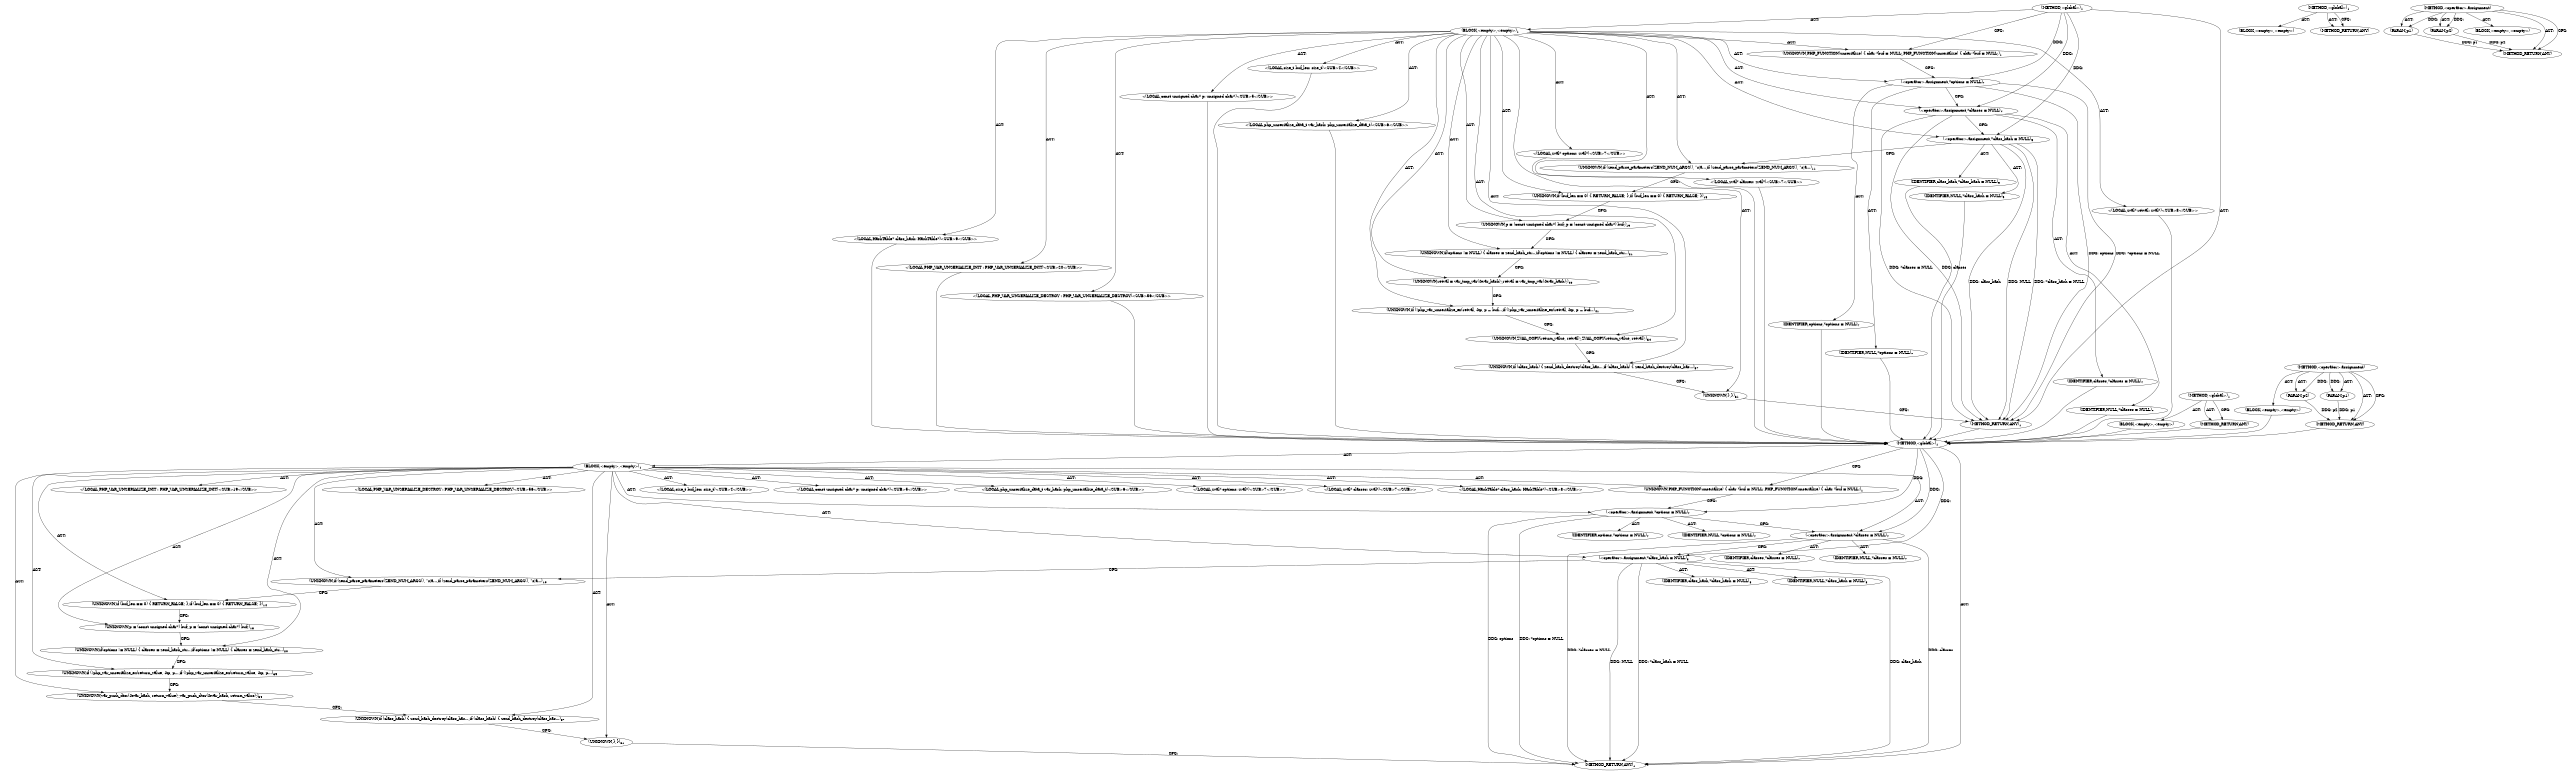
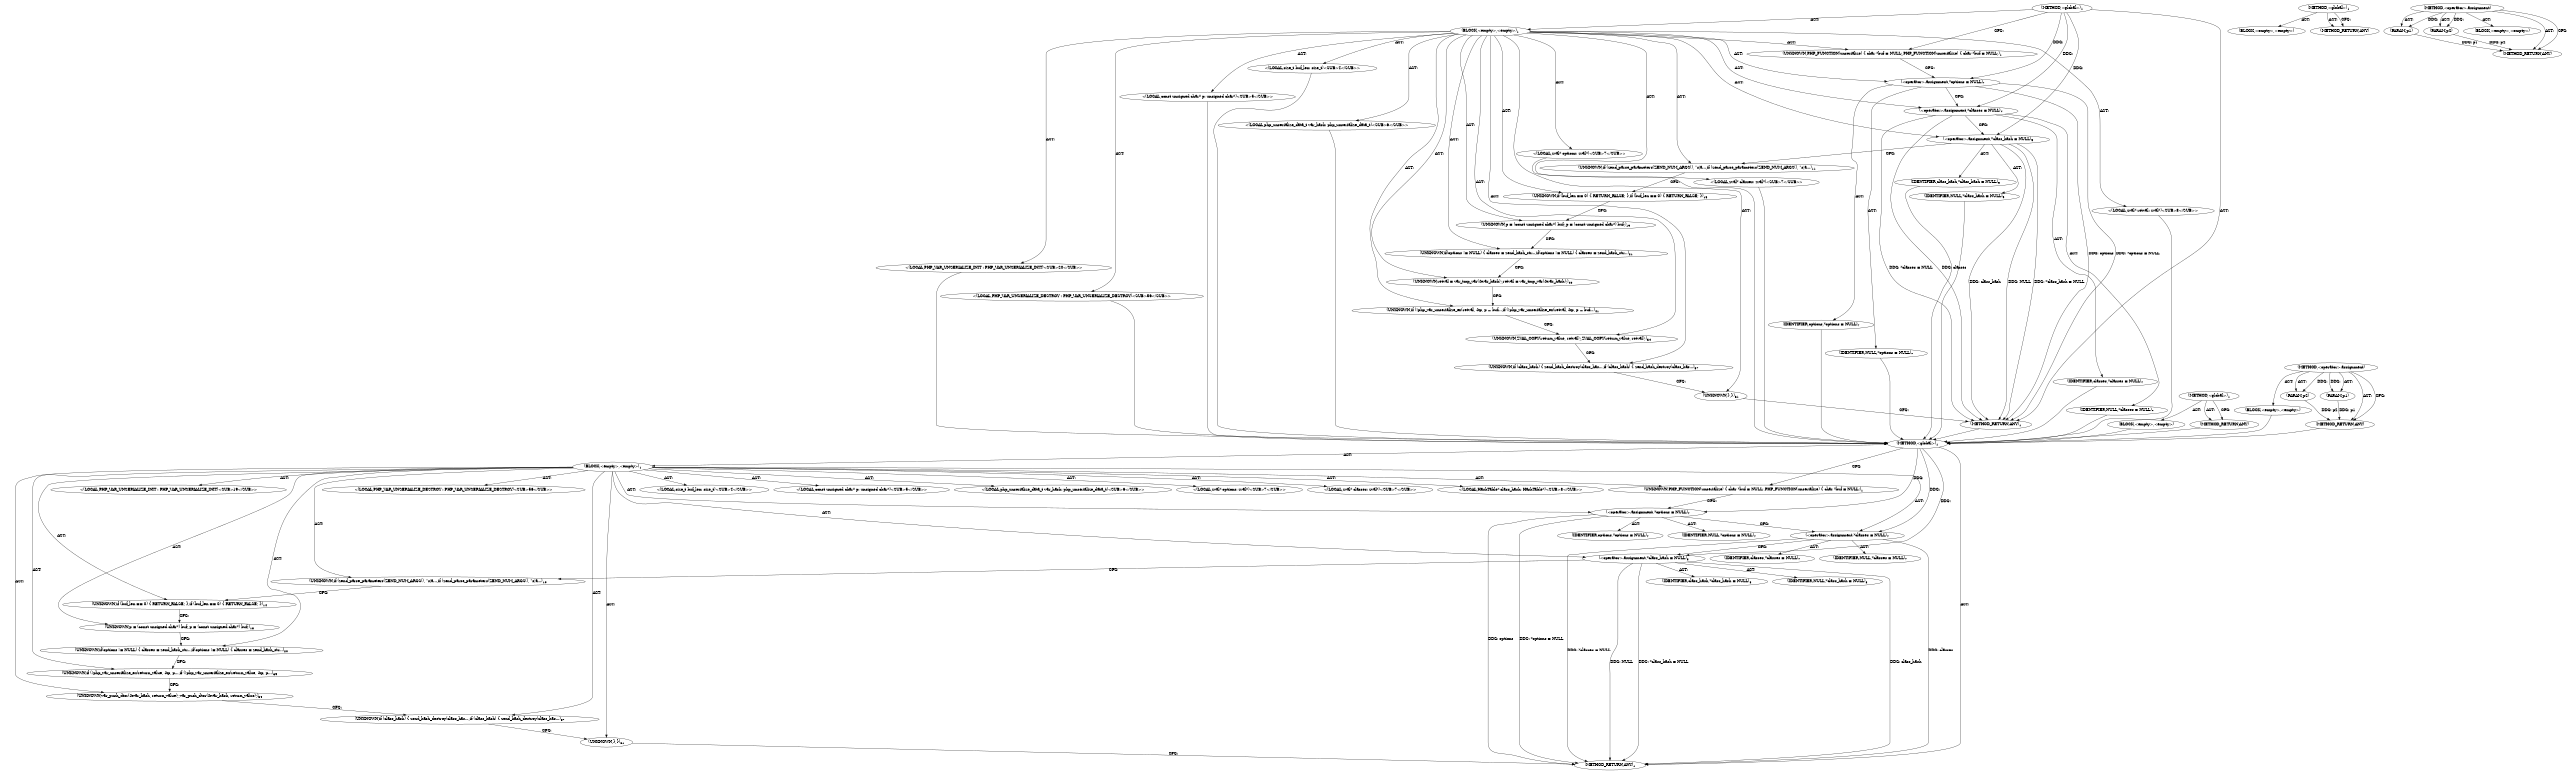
  digraph {
    fontname="DejaVu Serif"
    node [fontname="DejaVu Serif"]
    edge [fontname="DejaVu Serif"]
    n1 [label=<(METHOD,&lt;global&gt;)<SUB>1</SUB>>]
    n2 [label=<(BLOCK,&lt;empty&gt;,&lt;empty&gt;)<SUB>1</SUB>>]
    n3 [label=<(UNKNOWN,PHP_FUNCTION(unserialize) { 	char *buf = NULL;,PHP_FUNCTION(unserialize) { 	char *buf = NULL;)<SUB>1</SUB>>]
    n4 [label=<(&lt;operator&gt;.assignment,*options = NULL)<SUB>7</SUB>>]
    n5 [label=<(&lt;operator&gt;.assignment,*classes = NULL)<SUB>7</SUB>>]
    n6 [label=<(&lt;operator&gt;.assignment,*class_hash = NULL)<SUB>8</SUB>>]
    n7 [label=<(METHOD_RETURN,ANY)<SUB>1</SUB>>]
    n8 [label="<(LOCAL,size_t buf_len: size_t)<SUB>4</SUB>>"]
    n9 [label="<(LOCAL,const unsigned char* p: unsigned char*)<SUB>5</SUB>>"]
    n10 [label="<(LOCAL,php_unserialize_data_t var_hash: php_unserialize_data_t)<SUB>6</SUB>>"]
    n11 [label="<(LOCAL,zval* options: zval*)<SUB>7</SUB>>"]
    n12 [label="<(LOCAL,zval* classes: zval*)<SUB>7</SUB>>"]
    n13 [label="<(LOCAL,HashTable* class_hash: HashTable*)<SUB>8</SUB>>"]
    n14 [label=<(UNKNOWN,if (zend_parse_parameters(ZEND_NUM_ARGS(), &quot;s|a...,if (zend_parse_parameters(ZEND_NUM_ARGS(), &quot;s|a...)<SUB>10</SUB>>]
    n15 [label=<(UNKNOWN,if (buf_len == 0) { 		RETURN_FALSE; 	},if (buf_len == 0) { 		RETURN_FALSE; 	})<SUB>14</SUB>>]
    n16 [label=<(UNKNOWN,p = (const unsigned char*) buf;,p = (const unsigned char*) buf;)<SUB>18</SUB>>]
    n17 [label="<(LOCAL,PHP_VAR_UNSERIALIZE_INIT : PHP_VAR_UNSERIALIZE_INIT)<SUB>19</SUB>>"]
    n18 [label=<(UNKNOWN,if(options != NULL) { 		classes = zend_hash_str...,if(options != NULL) { 		classes = zend_hash_str...)<SUB>20</SUB>>]
    n19 [label=<(UNKNOWN,if (!php_var_unserialize_ex(return_value, &amp;p, p...,if (!php_var_unserialize_ex(return_value, &amp;p, p...)<SUB>39</SUB>>]
    n20 [label=<(UNKNOWN,var_push_dtor(&amp;var_hash, return_value);,var_push_dtor(&amp;var_hash, return_value);)<SUB>54</SUB>>]
    n21 [label="<(LOCAL,PHP_VAR_UNSERIALIZE_DESTROY : PHP_VAR_UNSERIALIZE_DESTROY)<SUB>56</SUB>>"]
    n22 [label=<(UNKNOWN,if (class_hash) { 		zend_hash_destroy(class_has...,if (class_hash) { 		zend_hash_destroy(class_has...)<SUB>57</SUB>>]
    n23 [label=<(UNKNOWN,},})<SUB>61</SUB>>]
    n24 [label=<(IDENTIFIER,options,*options = NULL)<SUB>7</SUB>>]
    n25 [label=<(IDENTIFIER,NULL,*options = NULL)<SUB>7</SUB>>]
    n26 [label=<(IDENTIFIER,classes,*classes = NULL)<SUB>7</SUB>>]
    n27 [label=<(IDENTIFIER,NULL,*classes = NULL)<SUB>7</SUB>>]
    n28 [label=<(IDENTIFIER,class_hash,*class_hash = NULL)<SUB>8</SUB>>]
    n29 [label=<(IDENTIFIER,NULL,*class_hash = NULL)<SUB>8</SUB>>]
    n30 [label=<(METHOD,&lt;global&gt;)<SUB>1</SUB>>]
    n31 [label=<(BLOCK,&lt;empty&gt;,&lt;empty&gt;)>]
    n32 [label=<(METHOD_RETURN,ANY)>]
    n33 [label=<(METHOD,&lt;operator&gt;.assignment)>]
    n34 [label=<(PARAM,p1)>]
    n35 [label=<(PARAM,p2)>]
    n36 [label=<(BLOCK,&lt;empty&gt;,&lt;empty&gt;)>]
    n37 [label=<(METHOD_RETURN,ANY)>]
    n38 [label=<(METHOD,&lt;global&gt;)<SUB>1</SUB>>]
    n39 [label=<(BLOCK,&lt;empty&gt;,&lt;empty&gt;)<SUB>1</SUB>>]
    n40 [label=<(UNKNOWN,PHP_FUNCTION(unserialize) { 	char *buf = NULL;,PHP_FUNCTION(unserialize) { 	char *buf = NULL;)<SUB>1</SUB>>]
    n41 [label=<(&lt;operator&gt;.assignment,*options = NULL)<SUB>7</SUB>>]
    n42 [label=<(&lt;operator&gt;.assignment,*classes = NULL)<SUB>7</SUB>>]
    n43 [label=<(&lt;operator&gt;.assignment,*class_hash = NULL)<SUB>9</SUB>>]
    n44 [label=<(METHOD_RETURN,ANY)<SUB>1</SUB>>]
    n45 [label="<(LOCAL,size_t buf_len: size_t)<SUB>4</SUB>>"]
    n46 [label="<(LOCAL,const unsigned char* p: unsigned char*)<SUB>5</SUB>>"]
    n47 [label="<(LOCAL,php_unserialize_data_t var_hash: php_unserialize_data_t)<SUB>6</SUB>>"]
    n48 [label="<(LOCAL,zval* options: zval*)<SUB>7</SUB>>"]
    n49 [label="<(LOCAL,zval* classes: zval*)<SUB>7</SUB>>"]
    n50 [label="<(LOCAL,zval* retval: zval*)<SUB>8</SUB>>"]
-   n51 [label="<(LOCAL,HashTable* class_hash: HashTable*)<SUB>9</SUB>>"]
    n52 [label=<(UNKNOWN,if (zend_parse_parameters(ZEND_NUM_ARGS(), &quot;s|a...,if (zend_parse_parameters(ZEND_NUM_ARGS(), &quot;s|a...)<SUB>11</SUB>>]
    n53 [label=<(UNKNOWN,if (buf_len == 0) { 		RETURN_FALSE; 	},if (buf_len == 0) { 		RETURN_FALSE; 	})<SUB>15</SUB>>]
    n54 [label=<(UNKNOWN,p = (const unsigned char*) buf;,p = (const unsigned char*) buf;)<SUB>19</SUB>>]
    n55 [label="<(LOCAL,PHP_VAR_UNSERIALIZE_INIT : PHP_VAR_UNSERIALIZE_INIT)<SUB>20</SUB>>"]
    n56 [label=<(UNKNOWN,if(options != NULL) { 		classes = zend_hash_str...,if(options != NULL) { 		classes = zend_hash_str...)<SUB>21</SUB>>]
    n57 [label=<(UNKNOWN,retval = var_tmp_var(&amp;var_hash);,retval = var_tmp_var(&amp;var_hash);)<SUB>40</SUB>>]
    n58 [label=<(UNKNOWN,if (!php_var_unserialize_ex(retval, &amp;p, p + buf...,if (!php_var_unserialize_ex(retval, &amp;p, p + buf...)<SUB>41</SUB>>]
    n59 [label=<(UNKNOWN,ZVAL_COPY(return_value, retval);,ZVAL_COPY(return_value, retval);)<SUB>54</SUB>>]
    n60 [label="<(LOCAL,PHP_VAR_UNSERIALIZE_DESTROY : PHP_VAR_UNSERIALIZE_DESTROY)<SUB>56</SUB>>"]
    n61 [label=<(UNKNOWN,if (class_hash) { 		zend_hash_destroy(class_has...,if (class_hash) { 		zend_hash_destroy(class_has...)<SUB>57</SUB>>]
    n62 [label=<(UNKNOWN,},})<SUB>61</SUB>>]
    n63 [label=<(IDENTIFIER,options,*options = NULL)<SUB>7</SUB>>]
    n64 [label=<(IDENTIFIER,NULL,*options = NULL)<SUB>7</SUB>>]
    n65 [label=<(IDENTIFIER,classes,*classes = NULL)<SUB>7</SUB>>]
    n66 [label=<(IDENTIFIER,NULL,*classes = NULL)<SUB>7</SUB>>]
    n67 [label=<(IDENTIFIER,class_hash,*class_hash = NULL)<SUB>9</SUB>>]
    n68 [label=<(IDENTIFIER,NULL,*class_hash = NULL)<SUB>9</SUB>>]
    n69 [label=<(METHOD,&lt;global&gt;)<SUB>1</SUB>>]
    n70 [label=<(BLOCK,&lt;empty&gt;,&lt;empty&gt;)>]
    n71 [label=<(METHOD_RETURN,ANY)>]
    n72 [label=<(METHOD,&lt;operator&gt;.assignment)>]
    n73 [label=<(PARAM,p1)>]
    n74 [label=<(PARAM,p2)>]
    n75 [label=<(BLOCK,&lt;empty&gt;,&lt;empty&gt;)>]
    n76 [label=<(METHOD_RETURN,ANY)>]
    n1 -> n2 [label="AST: "]
    n1 -> n3 [label="CFG: "]
    n1 -> n4 [label="DDG: "]
    n1 -> n5 [label="DDG: "]
    n1 -> n6 [label="DDG: "]
    n1 -> n7 [label="AST: "]
    n2 -> n3 [label="AST: "]
    n2 -> n4 [label="AST: "]
    n2 -> n5 [label="AST: "]
    n2 -> n6 [label="AST: "]
    n2 -> n8 [label="AST: "]
    n2 -> n9 [label="AST: "]
    n2 -> n10 [label="AST: "]
    n2 -> n11 [label="AST: "]
    n2 -> n12 [label="AST: "]
    n2 -> n13 [label="AST: "]
    n2 -> n14 [label="AST: "]
    n2 -> n15 [label="AST: "]
    n2 -> n16 [label="AST: "]
    n2 -> n17 [label="AST: "]
    n2 -> n18 [label="AST: "]
    n2 -> n19 [label="AST: "]
    n2 -> n20 [label="AST: "]
    n2 -> n21 [label="AST: "]
    n2 -> n22 [label="AST: "]
    n2 -> n23 [label="AST: "]
    n3 -> n4 [label="CFG: "]
    n4 -> n5 [label="CFG: "]
    n4 -> n7 [label="DDG: options"]
    n4 -> n7 [label="DDG: *options = NULL"]
    n4 -> n24 [label="AST: "]
    n4 -> n25 [label="AST: "]
    n5 -> n6 [label="CFG: "]
    n5 -> n7 [label="DDG: classes"]
    n5 -> n7 [label="DDG: *classes = NULL"]
    n5 -> n26 [label="AST: "]
    n5 -> n27 [label="AST: "]
    n6 -> n7 [label="DDG: class_hash"]
    n6 -> n7 [label="DDG: NULL"]
    n6 -> n7 [label="DDG: *class_hash = NULL"]
    n6 -> n14 [label="CFG: "]
    n6 -> n28 [label="AST: "]
    n6 -> n29 [label="AST: "]
    n14 -> n15 [label="CFG: "]
    n15 -> n16 [label="CFG: "]
    n16 -> n18 [label="CFG: "]
    n18 -> n19 [label="CFG: "]
    n19 -> n20 [label="CFG: "]
    n20 -> n22 [label="CFG: "]
    n22 -> n23 [label="CFG: "]
    n23 -> n7 [label="CFG: "]
    n30 -> n31 [label="AST: "]
    n30 -> n32 [label="AST: "]
    n30 -> n32 [label="CFG: "]
    n33 -> n34 [label="AST: "]
    n33 -> n34 [label="DDG: "]
    n33 -> n35 [label="AST: "]
    n33 -> n35 [label="DDG: "]
    n33 -> n36 [label="AST: "]
    n33 -> n37 [label="AST: "]
    n33 -> n37 [label="CFG: "]
    n34 -> n37 [label="DDG: p1"]
    n35 -> n37 [label="DDG: p2"]
    n38 -> n39 [label="AST: "]
    n38 -> n40 [label="CFG: "]
    n38 -> n41 [label="DDG: "]
    n38 -> n42 [label="DDG: "]
    n38 -> n43 [label="DDG: "]
    n38 -> n44 [label="AST: "]
    n39 -> n40 [label="AST: "]
    n39 -> n41 [label="AST: "]
    n39 -> n42 [label="AST: "]
    n39 -> n43 [label="AST: "]
    n39 -> n45 [label="AST: "]
    n39 -> n46 [label="AST: "]
    n39 -> n47 [label="AST: "]
    n39 -> n48 [label="AST: "]
    n39 -> n49 [label="AST: "]
    n39 -> n50 [label="AST: "]
-   n39 -> n51 [label="AST: "]
    n39 -> n52 [label="AST: "]
    n39 -> n53 [label="AST: "]
    n39 -> n54 [label="AST: "]
    n39 -> n55 [label="AST: "]
    n39 -> n56 [label="AST: "]
    n39 -> n57 [label="AST: "]
    n39 -> n58 [label="AST: "]
    n39 -> n59 [label="AST: "]
    n39 -> n60 [label="AST: "]
    n39 -> n61 [label="AST: "]
    n39 -> n62 [label="AST: "]
    n40 -> n41 [label="CFG: "]
    n41 -> n42 [label="CFG: "]
    n41 -> n44 [label="DDG: options"]
    n41 -> n44 [label="DDG: *options = NULL"]
    n41 -> n63 [label="AST: "]
    n41 -> n64 [label="AST: "]
    n42 -> n43 [label="CFG: "]
    n42 -> n44 [label="DDG: classes"]
    n42 -> n44 [label="DDG: *classes = NULL"]
    n42 -> n65 [label="AST: "]
    n42 -> n66 [label="AST: "]
    n43 -> n44 [label="DDG: class_hash"]
    n43 -> n44 [label="DDG: NULL"]
    n43 -> n44 [label="DDG: *class_hash = NULL"]
    n43 -> n52 [label="CFG: "]
    n43 -> n67 [label="AST: "]
    n43 -> n68 [label="AST: "]
    n44 -> n1
    n45 -> n1
    n46 -> n1
    n47 -> n1
    n48 -> n1
    n49 -> n1
    n50 -> n1
-   n51 -> n1
    n52 -> n53 [label="CFG: "]
    n53 -> n54 [label="CFG: "]
    n54 -> n56 [label="CFG: "]
    n55 -> n1
    n56 -> n57 [label="CFG: "]
    n57 -> n58 [label="CFG: "]
    n58 -> n59 [label="CFG: "]
    n59 -> n61 [label="CFG: "]
    n60 -> n1
    n61 -> n62 [label="CFG: "]
    n62 -> n44 [label="CFG: "]
    n63 -> n1
    n64 -> n1
    n65 -> n1
    n66 -> n1
    n67 -> n1
    n68 -> n1
    n69 -> n70 [label="AST: "]
    n69 -> n71 [label="AST: "]
    n69 -> n71 [label="CFG: "]
    n70 -> n1
    n71 -> n1
    n72 -> n73 [label="AST: "]
    n72 -> n73 [label="DDG: "]
    n72 -> n74 [label="AST: "]
    n72 -> n74 [label="DDG: "]
    n72 -> n75 [label="AST: "]
    n72 -> n76 [label="AST: "]
    n72 -> n76 [label="CFG: "]
    n73 -> n76 [label="DDG: p1"]
    n74 -> n76 [label="DDG: p2"]
    n75 -> n1
    n76 -> n1
  }
